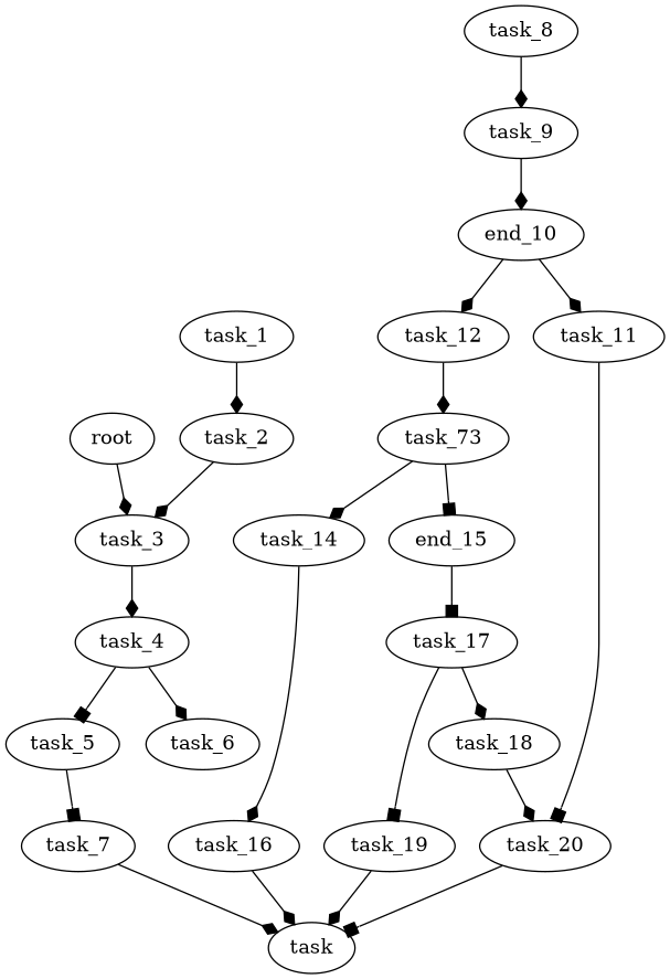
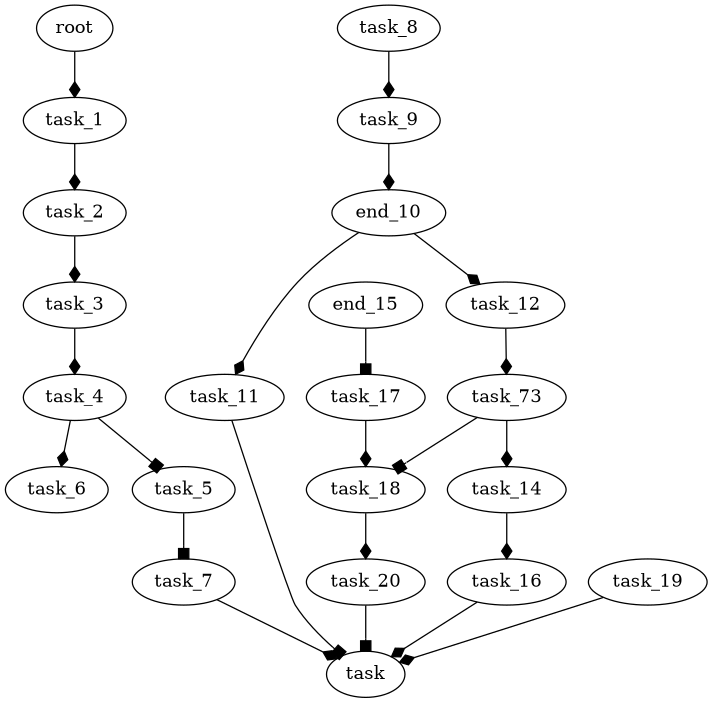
  digraph {
    edge [arrowhead=diamond]
    root
    task_1
    task_2
    task_3
    task_4
    task_5
    task_6
    task_7
    n9 [label=task]
    task_8
    task_9
    n12 [label=end_10]
    task_11
    task_12
    n15 [label=task_73]
    task_14
    n17 [label=end_15]
    task_16
    task_17
    task_18
    task_19
    task_20
-   root -> task_3
+   root -> task_1
    task_1 -> task_2
    task_2 -> task_3
    task_3 -> task_4
    task_4 -> task_5 [arrowhead=box]
    task_4 -> task_6
    task_5 -> task_7 [arrowhead=box]
    task_7 -> n9
    task_8 -> task_9
    task_9 -> n12
    n12 -> task_11
    n12 -> task_12
-   task_11 -> task_20 [arrowhead=box]
+   task_11 -> n9 [arrowhead=box]
    task_12 -> n15
    n15 -> task_14
-   n15 -> n17 [arrowhead=box]
+   n15 -> task_18 [arrowhead=box]
    task_14 -> task_16
    n17 -> task_17 [arrowhead=box]
    task_16 -> n9
    task_17 -> task_18
-   task_17 -> task_19 [arrowhead=box]
    task_18 -> task_20
    task_19 -> n9
    task_20 -> n9 [arrowhead=box]
  }
